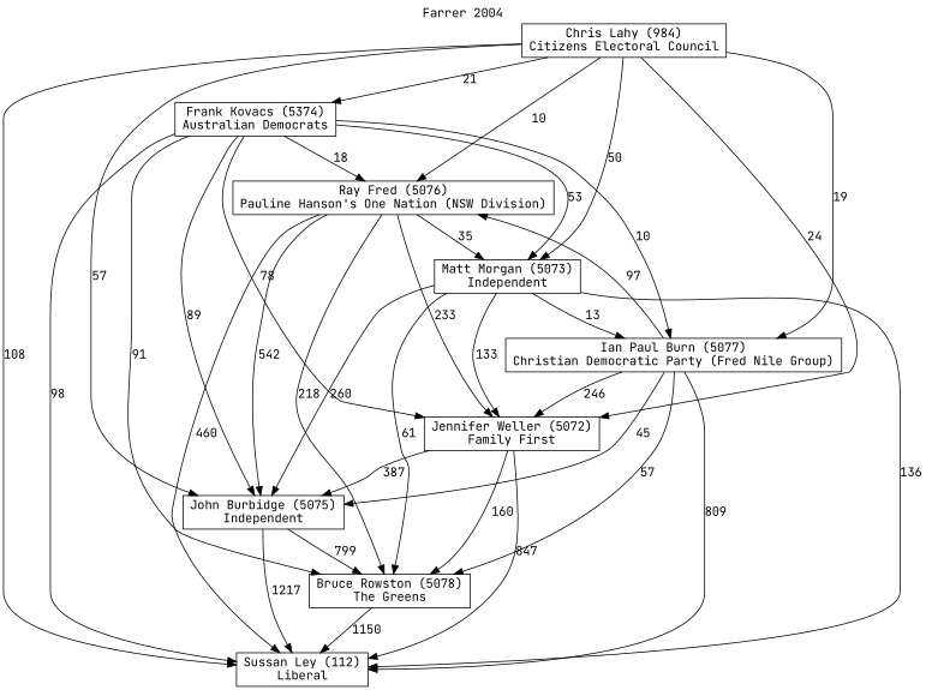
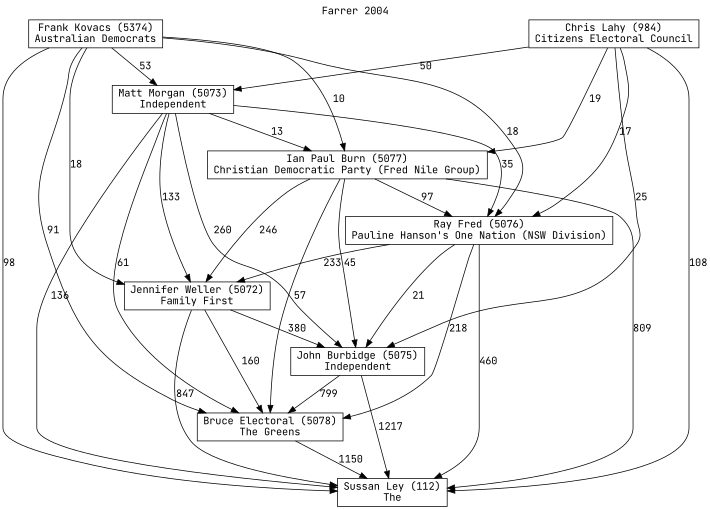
  digraph {
    fontname="JetBrains Mono"
    label="Farrer 2004"
    labelloc=t
    mclimit=10
    node [fontname="JetBrains Mono" shape=box]
    edge [fontname="JetBrains Mono"]
-   n1 [label="Sussan Ley (112)\nLiberal"]
-   n2 [label="Bruce Rowston (5078)\nThe Greens"]
+   n1 [label="Sussan Ley (112)\nThe"]
+   n2 [label="Bruce Electoral (5078)\nThe Greens"]
    n3 [label="John Burbidge (5075)\nIndependent"]
    n4 [label="Jennifer Weller (5072)\nFamily First"]
    n5 [label="Ray Fred (5076)\nPauline Hanson's One Nation (NSW Division)"]
    n6 [label="Ian Paul Burn (5077)\nChristian Democratic Party (Fred Nile Group)"]
    n7 [label="Matt Morgan (5073)\nIndependent"]
    n8 [label="Frank Kovacs (5374)\nAustralian Democrats"]
    n9 [label="Chris Lahy (984)\nCitizens Electoral Council"]
    n2 -> n1 [label=1150]
    n3 -> n1 [label=1217]
    n3 -> n2 [label=799]
    n4 -> n1 [label=847]
    n4 -> n2 [label=160]
-   n4 -> n3 [label=387]
+   n4 -> n3 [label=380]
    n5 -> n1 [label=460]
    n5 -> n2 [label=218]
-   n5 -> n3 [label=542]
+   n5 -> n3 [label=21]
    n5 -> n4 [label=233]
    n6 -> n1 [label=809]
    n6 -> n2 [label=57]
    n6 -> n3 [label=45]
    n6 -> n4 [label=246]
    n6 -> n5 [label=97]
    n7 -> n1 [label=136]
    n7 -> n2 [label=61]
    n7 -> n3 [label=260]
    n7 -> n4 [label=133]
-   n5 -> n7 [label=35]
+   n7 -> n5 [label=35]
    n7 -> n6 [label=13]
    n8 -> n1 [label=98]
    n8 -> n2 [label=91]
-   n8 -> n3 [label=89]
-   n8 -> n4 [label=78]
+   n8 -> n4 [label=18]
    n8 -> n5 [label=18]
    n8 -> n6 [label=10]
    n8 -> n7 [label=53]
    n9 -> n1 [label=108]
-   n9 -> n3 [label=57]
-   n9 -> n4 [label=24]
-   n9 -> n5 [label=10]
+   n9 -> n3 [label=25]
+   n9 -> n5 [label=17]
    n9 -> n6 [label=19]
    n9 -> n7 [label=50]
-   n9 -> n8 [label=21]
  }
